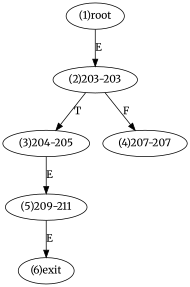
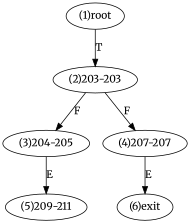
  digraph {
    fontname=Merriweather
    node [fontname=Merriweather]
    edge [fontname=Merriweather]
    n1 [label="(1)root"]
    n2 [label="(2)203-203"]
    n3 [label="(3)204-205"]
    n4 [label="(4)207-207"]
    n5 [label="(5)209-211"]
    n6 [label="(6)exit"]
-   n1 -> n2 [label=E]
-   n2 -> n3 [label=T]
+   n1 -> n2 [label=T]
+   n2 -> n3 [label=F]
    n2 -> n4 [label=F]
    n3 -> n5 [label=E]
-   n5 -> n6 [label=E]
+   n4 -> n6 [label=E]
  }
